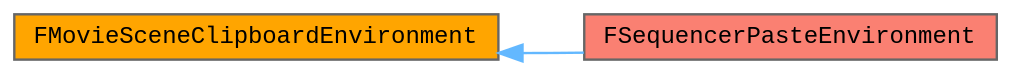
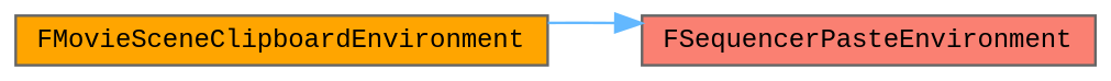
  digraph {
    rankdir=LR
    fontname="Liberation Mono"
    node [color=grey40 fontname="Liberation Mono" fontsize=10 shape=box style=filled]
    n1 [fillcolor=orange height=0.2 label=FMovieSceneClipboardEnvironment width=0.4]
    n2 [fillcolor=salmon height=0.2 label=FSequencerPasteEnvironment width=0.4]
-   n1 -> n2 [color=steelblue1 dir=back fontname="Liberation Mono" fontsize=10 labelfontname=Helvetica labelfontsize=10 style=solid]
+   n2 -> n1 [color=steelblue1 dir=back fontname="Liberation Mono" fontsize=10 labelfontname=Helvetica labelfontsize=10 style=solid]
  }
